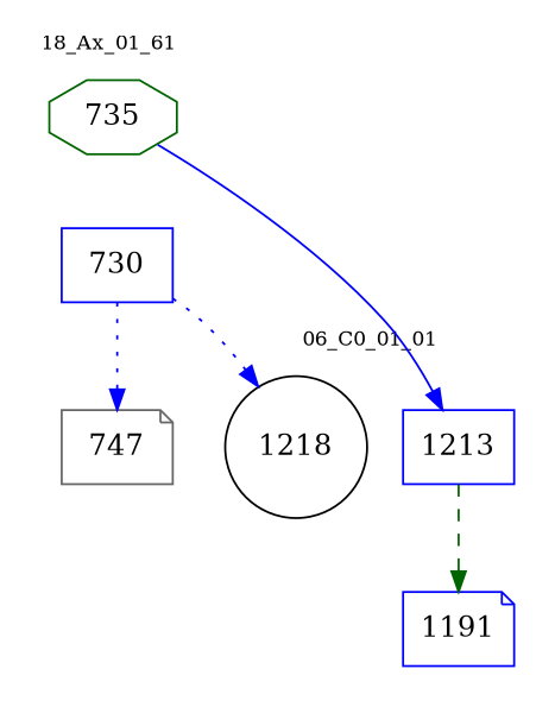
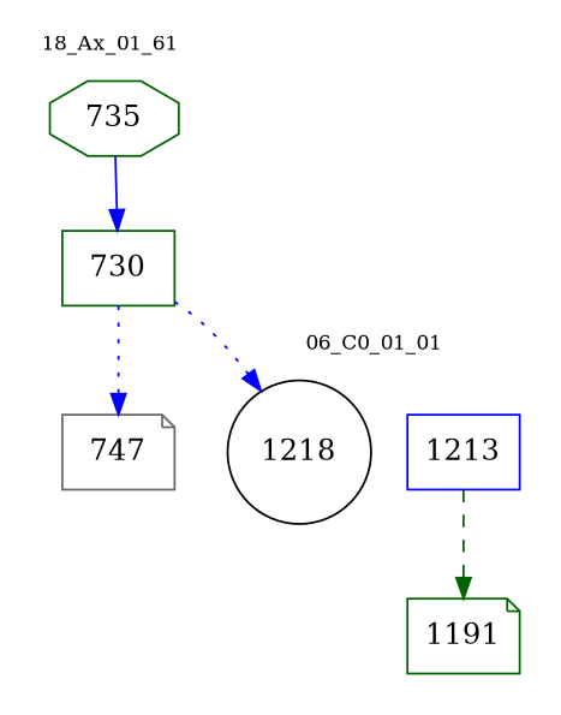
  digraph {
    node [color=darkgreen shape=box]
    edge [color=blue style=dotted]
    n1 [label=735 shape=octagon]
-   n2 [color=blue label=730]
+   n2 [label=730]
    n3 [color=gray40 label=747 shape=note]
    n4 [color=blue label=1213]
-   n5 [color=blue label=1191 shape=note]
+   n5 [label=1191 shape=note]
    n6 [color=black label=1218 shape=circle]
    subgraph cluster_1 {
      color=white
      fontsize=10
      label="18_Ax_01_61"
      n1
      n2
      n3
    }
    subgraph cluster_2 {
      color=white
      fontsize=10
      label="06_C0_01_01"
      n4
      n5
      n6
    }
-   n1 -> n4 [style=solid]
+   n1 -> n2 [style=solid]
    n2 -> n3
    n2 -> n6
    n4 -> n5 [color=darkgreen style=dashed]
  }
